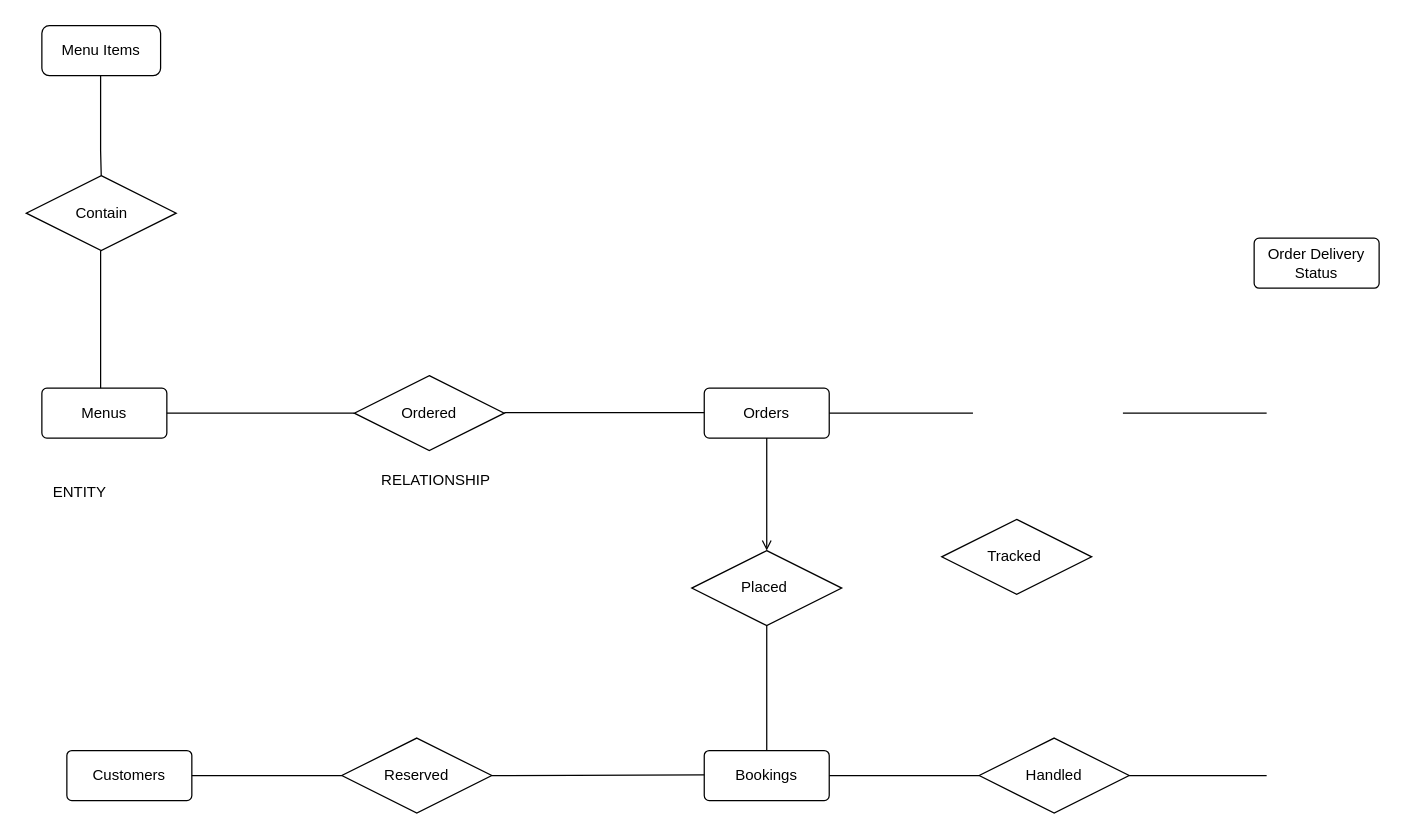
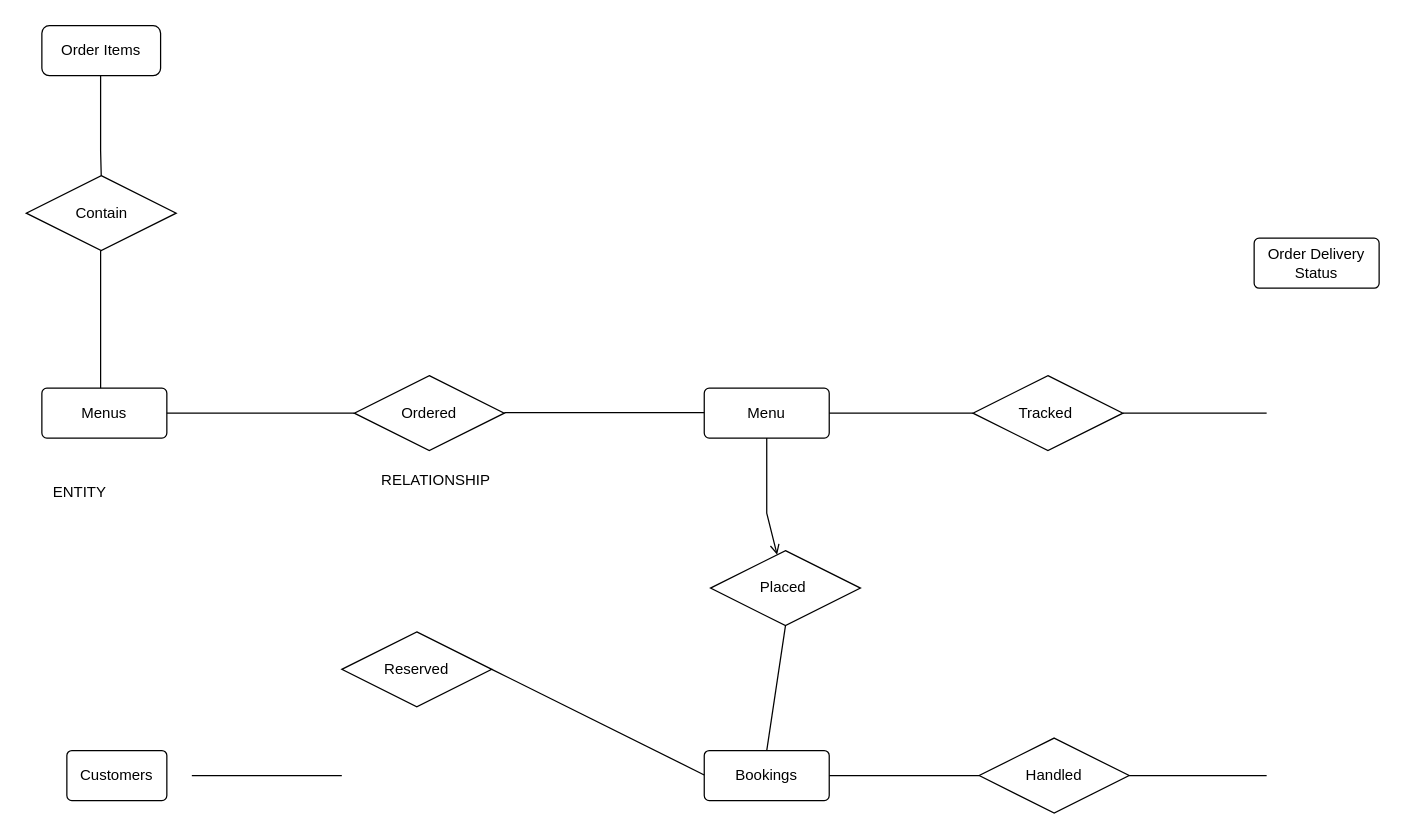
  <mxCell id="0" />
  <mxCell id="1" parent="0" />
  <mxCell id="2" value="Menus" style="rounded=1;arcSize=10;whiteSpace=wrap;html=1;align=center;" parent="1" vertex="1"><mxGeometry x="33" y="310" width="100" height="40" as="geometry" /></mxCell>
- <mxCell id="3" value="Orders" style="rounded=1;arcSize=10;whiteSpace=wrap;html=1;align=center;" parent="1" vertex="1"><mxGeometry x="563" y="310" width="100" height="40" as="geometry" /></mxCell>
+ <mxCell id="3" value="Menu" style="rounded=1;arcSize=10;whiteSpace=wrap;html=1;align=center;" parent="1" vertex="1"><mxGeometry x="563" y="310" width="100" height="40" as="geometry" /></mxCell>
  <mxCell id="4" value="Order Delivery&lt;div&gt;Status&lt;/div&gt;" style="rounded=1;arcSize=10;whiteSpace=wrap;html=1;align=center;" parent="1" vertex="1"><mxGeometry x="1003" y="190" width="100" height="40" as="geometry" /></mxCell>
  <mxCell id="5" value="Ordered" style="shape=rhombus;perimeter=rhombusPerimeter;whiteSpace=wrap;html=1;align=center;" parent="1" vertex="1"><mxGeometry x="283" y="300" width="120" height="60" as="geometry" /></mxCell>
- <mxCell id="6" value="Tracked&amp;nbsp;" style="shape=rhombus;perimeter=rhombusPerimeter;whiteSpace=wrap;html=1;align=center;" parent="1" vertex="1"><mxGeometry x="753" y="415" width="120" height="60" as="geometry" /></mxCell>
+ <mxCell id="6" value="Tracked&amp;nbsp;" style="shape=rhombus;perimeter=rhombusPerimeter;whiteSpace=wrap;html=1;align=center;" parent="1" vertex="1"><mxGeometry x="778" y="300" width="120" height="60" as="geometry" /></mxCell>
  <mxCell id="7" style="edgeStyle=orthogonalEdgeStyle;rounded=0;orthogonalLoop=1;jettySize=auto;html=1;exitX=0.5;exitY=0;exitDx=0;exitDy=0;" parent="1" source="8" edge="1"><mxGeometry relative="1" as="geometry"><mxPoint x="613" y="610" as="targetPoint" /></mxGeometry></mxCell>
  <mxCell id="8" value="Bookings" style="rounded=1;arcSize=10;whiteSpace=wrap;html=1;align=center;" parent="1" vertex="1"><mxGeometry x="563" y="600" width="100" height="40" as="geometry" /></mxCell>
- <mxCell id="9" value="Placed&amp;nbsp;" style="shape=rhombus;perimeter=rhombusPerimeter;whiteSpace=wrap;html=1;align=center;" parent="1" vertex="1"><mxGeometry x="553" y="440" width="120" height="60" as="geometry" /></mxCell>
- <mxCell id="10" value="Customers" style="rounded=1;arcSize=10;whiteSpace=wrap;html=1;align=center;" parent="1" vertex="1"><mxGeometry x="53" y="600" width="100" height="40" as="geometry" /></mxCell>
- <mxCell id="11" value="Reserved" style="shape=rhombus;perimeter=rhombusPerimeter;whiteSpace=wrap;html=1;align=center;" parent="1" vertex="1"><mxGeometry x="273" y="590" width="120" height="60" as="geometry" /></mxCell>
+ <mxCell id="9" value="Placed&amp;nbsp;" style="shape=rhombus;perimeter=rhombusPerimeter;whiteSpace=wrap;html=1;align=center;" parent="1" vertex="1"><mxGeometry x="568" y="440" width="120" height="60" as="geometry" /></mxCell>
+ <mxCell id="10" value="Customers" style="rounded=1;arcSize=10;whiteSpace=wrap;html=1;align=center;" parent="1" vertex="1"><mxGeometry x="53" y="600" width="80" height="40" as="geometry" /></mxCell>
+ <mxCell id="11" value="Reserved" style="shape=rhombus;perimeter=rhombusPerimeter;whiteSpace=wrap;html=1;align=center;" parent="1" vertex="1"><mxGeometry x="273" y="505" width="120" height="60" as="geometry" /></mxCell>
  <mxCell id="12" value="" style="line;strokeWidth=1;rotatable=0;dashed=0;labelPosition=right;align=left;verticalAlign=middle;spacingTop=0;spacingLeft=6;points=[];portConstraint=eastwest;" parent="1" vertex="1"><mxGeometry x="663" y="325" width="115" height="10" as="geometry" /></mxCell>
  <mxCell id="13" value="" style="endArrow=none;html=1;rounded=0;" parent="1" edge="1"><mxGeometry relative="1" as="geometry"><mxPoint x="403" y="329.5" as="sourcePoint" /><mxPoint x="563" y="329.5" as="targetPoint" /></mxGeometry></mxCell>
  <mxCell id="14" value="" style="endArrow=none;html=1;rounded=0;exitX=1;exitY=0.5;exitDx=0;exitDy=0;" parent="1" edge="1"><mxGeometry relative="1" as="geometry"><mxPoint x="133" y="330" as="sourcePoint" /><mxPoint x="283" y="330" as="targetPoint" /></mxGeometry></mxCell>
  <mxCell id="15" value="" style="line;strokeWidth=1;rotatable=0;dashed=0;labelPosition=right;align=left;verticalAlign=middle;spacingTop=0;spacingLeft=6;points=[];portConstraint=eastwest;" parent="1" vertex="1"><mxGeometry x="898" y="325" width="115" height="10" as="geometry" /></mxCell>
  <mxCell id="16" value="" style="endArrow=open;html=1;rounded=0;exitX=0.5;exitY=1;exitDx=0;exitDy=0;" parent="1" source="3" target="9" edge="1"><mxGeometry relative="1" as="geometry"><mxPoint x="533" y="400" as="sourcePoint" /><mxPoint x="693" y="400" as="targetPoint" /><Array as="points"><mxPoint x="613" y="410" /></Array></mxGeometry></mxCell>
  <mxCell id="17" value="" style="endArrow=none;html=1;rounded=0;exitX=0.5;exitY=1;exitDx=0;exitDy=0;" parent="1" source="9" edge="1"><mxGeometry relative="1" as="geometry"><mxPoint x="513" y="590" as="sourcePoint" /><mxPoint x="613" y="600" as="targetPoint" /></mxGeometry></mxCell>
  <mxCell id="18" value="" style="endArrow=none;html=1;rounded=0;exitX=1;exitY=0.5;exitDx=0;exitDy=0;" parent="1" source="11" edge="1"><mxGeometry relative="1" as="geometry"><mxPoint x="403" y="619.5" as="sourcePoint" /><mxPoint x="563" y="619.5" as="targetPoint" /><Array as="points" /></mxGeometry></mxCell>
  <mxCell id="19" value="" style="line;strokeWidth=1;rotatable=0;dashed=0;labelPosition=right;align=left;verticalAlign=middle;spacingTop=0;spacingLeft=6;points=[];portConstraint=eastwest;" parent="1" vertex="1"><mxGeometry x="153" y="615" width="120" height="10" as="geometry" /></mxCell>
  <mxCell id="20" value="Handled" style="shape=rhombus;perimeter=rhombusPerimeter;whiteSpace=wrap;html=1;align=center;" parent="1" vertex="1"><mxGeometry x="783" y="590" width="120" height="60" as="geometry" /></mxCell>
  <mxCell id="21" value="" style="line;strokeWidth=1;rotatable=0;dashed=0;labelPosition=right;align=left;verticalAlign=middle;spacingTop=0;spacingLeft=6;points=[];portConstraint=eastwest;" parent="1" vertex="1"><mxGeometry x="663" y="615" width="120" height="10" as="geometry" /></mxCell>
  <mxCell id="22" value="" style="line;strokeWidth=1;rotatable=0;dashed=0;labelPosition=right;align=left;verticalAlign=middle;spacingTop=0;spacingLeft=6;points=[];portConstraint=eastwest;" parent="1" vertex="1"><mxGeometry x="903" y="615" width="110" height="10" as="geometry" /></mxCell>
  <mxCell id="23" value="ENTITY" style="text;html=1;align=center;verticalAlign=middle;resizable=0;points=[];autosize=1;strokeColor=none;fillColor=none;" parent="1" vertex="1"><mxGeometry x="28" y="379" width="70" height="30" as="geometry" /></mxCell>
  <mxCell id="24" value="RELATIONSHIP" style="text;html=1;align=center;verticalAlign=middle;resizable=0;points=[];autosize=1;strokeColor=none;fillColor=none;" parent="1" vertex="1"><mxGeometry x="293" y="369" width="110" height="30" as="geometry" /></mxCell>
- <mxCell id="25" value="Menu Items" style="rounded=1;whiteSpace=wrap;html=1;" vertex="1" parent="1"><mxGeometry x="33" y="20" width="95" height="40" as="geometry" /></mxCell>
+ <mxCell id="25" value="Order Items" style="rounded=1;whiteSpace=wrap;html=1;" vertex="1" parent="1"><mxGeometry x="33" y="20" width="95" height="40" as="geometry" /></mxCell>
  <mxCell id="26" value="Contain" style="shape=rhombus;perimeter=rhombusPerimeter;whiteSpace=wrap;html=1;align=center;" vertex="1" parent="1"><mxGeometry x="20.5" y="140" width="120" height="60" as="geometry" /></mxCell>
  <mxCell id="27" value="" style="endArrow=none;html=1;rounded=0;" edge="1" parent="1"><mxGeometry relative="1" as="geometry"><mxPoint x="80" y="200" as="sourcePoint" /><mxPoint x="80" y="310" as="targetPoint" /></mxGeometry></mxCell>
  <mxCell id="28" value="" style="endArrow=none;html=1;rounded=0;entryX=0.5;entryY=0;entryDx=0;entryDy=0;" edge="1" parent="1" target="26"><mxGeometry relative="1" as="geometry"><mxPoint x="80" y="60" as="sourcePoint" /><mxPoint x="80" y="170" as="targetPoint" /><Array as="points"><mxPoint x="80" y="120" /></Array></mxGeometry></mxCell>
